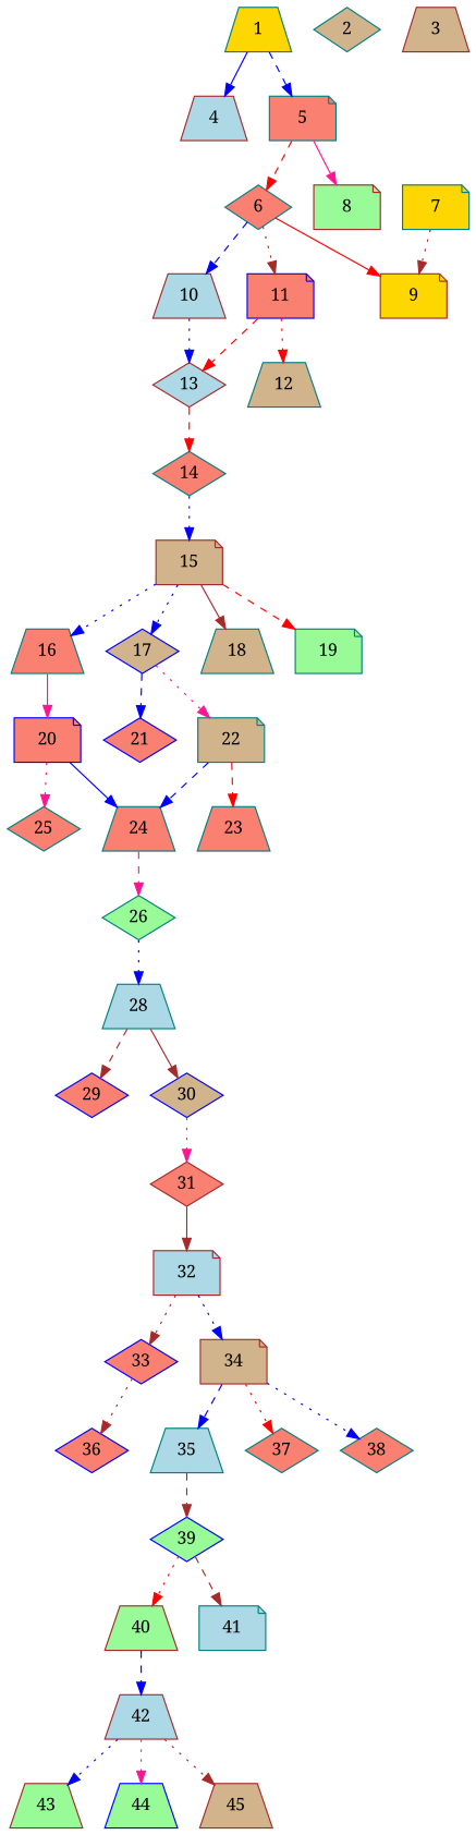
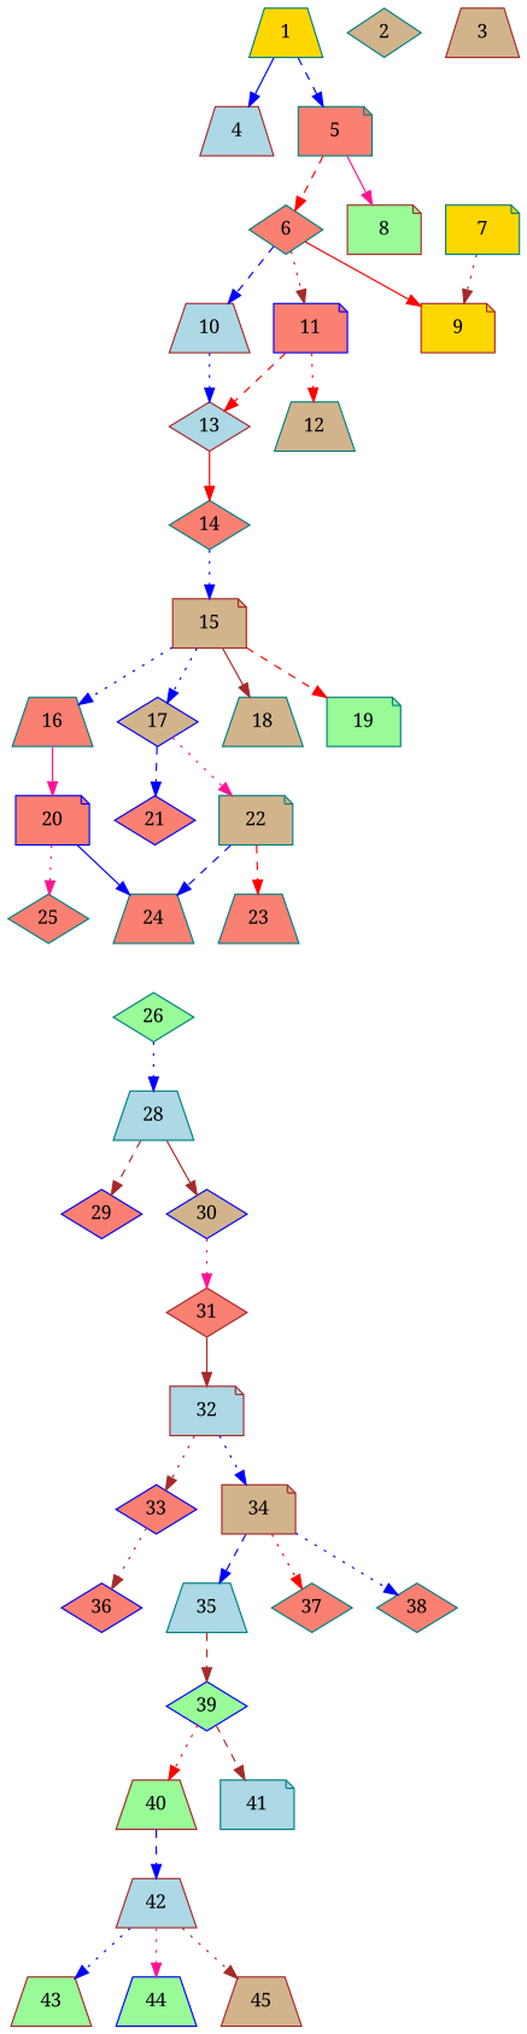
  digraph {
    fontname="Noto Serif"
    node [alpha=0.20 color=teal fillcolor=salmon fontname="Noto Serif" shape=trapezium style=filled]
    edge [color=blue fontname="Noto Serif" style=dotted]
    1 [alpha=0.13 expect_size=37226496 fillcolor=gold]
    4 [color=brown expect_size=34055168 fillcolor=lightblue]
    5 [alpha=0.09 expect_size=11111424 shape=note]
    6 [alpha=0.09 expect_size=15900672 shape=diamond]
    8 [alpha=0.14 color=brown expect_size=6687744 fillcolor=palegreen shape=note]
    9 [alpha=0.12 color=brown expect_size=9568256 fillcolor=gold shape=note]
    10 [alpha=0.12 color=brown expect_size=13100032 fillcolor=lightblue]
    11 [alpha=0.18 color=blue expect_size=40256512 shape=note]
    7 [alpha=0.14 expect_size=49549312 fillcolor=gold shape=note]
    2 [alpha=0.10 expect_size=14838784 fillcolor=tan shape=diamond]
    3 [alpha=0.15 color=brown expect_size=14127104 fillcolor=tan]
    13 [alpha=0.02 color=brown expect_size=47683584 fillcolor=lightblue shape=diamond]
    12 [alpha=0.07 expect_size=23443456 fillcolor=tan]
    14 [alpha=0.08 expect_size=35827712 shape=diamond]
    15 [alpha=0.06 color=brown expect_size=34843648 fillcolor=tan shape=note]
    16 [alpha=0.06 expect_size=9297920]
    17 [alpha=0.19 color=blue expect_size=29352960 fillcolor=tan shape=diamond]
    18 [alpha=0.18 expect_size=15012864 fillcolor=tan]
    19 [alpha=0.05 expect_size=48140288 fillcolor=palegreen shape=note]
    20 [color=blue expect_size=29430784 shape=note]
    21 [alpha=0.08 color=blue expect_size=11112448 shape=diamond]
    22 [alpha=0.00 expect_size=7120896 fillcolor=tan shape=note]
    24 [alpha=0.05 expect_size=29662208]
    25 [alpha=0.15 expect_size=48345088 shape=diamond]
    23 [alpha=0.16 expect_size=24272896]
    26 [alpha=0.11 expect_size=14826496 fillcolor=palegreen shape=diamond]
    28 [expect_size=25375744 fillcolor=lightblue]
    29 [alpha=0.16 color=blue expect_size=19818496 shape=diamond]
    30 [alpha=0.16 color=blue expect_size=31374336 fillcolor=tan shape=diamond]
    31 [alpha=0.11 color=brown expect_size=30465024 shape=diamond]
    32 [alpha=0.13 color=brown expect_size=49074176 fillcolor=lightblue shape=note]
    33 [alpha=0.14 color=blue expect_size=49613824 shape=diamond]
    34 [alpha=0.07 color=brown expect_size=40969216 fillcolor=tan shape=note]
    36 [alpha=0.01 color=blue expect_size=41242624 shape=diamond]
    35 [alpha=0.13 expect_size=51950592 fillcolor=lightblue]
    37 [alpha=0.18 expect_size=19503104 shape=diamond]
    38 [alpha=0.00 expect_size=31038464 shape=diamond]
    39 [alpha=0.01 color=blue expect_size=30108672 fillcolor=palegreen shape=diamond]
    40 [alpha=0.11 color=brown expect_size=21040128 fillcolor=palegreen]
    41 [alpha=0.04 expect_size=11691008 fillcolor=lightblue shape=note]
    42 [alpha=0.18 color=brown expect_size=37075968 fillcolor=lightblue]
    43 [color=brown expect_size=21022720 fillcolor=palegreen]
    44 [alpha=0.12 color=blue expect_size=5972992 fillcolor=palegreen]
    45 [alpha=0.02 color=brown expect_size=22512640 fillcolor=tan]
    1 -> 4 [style=solid]
    1 -> 5 [style=dashed]
    5 -> 6 [color=red style=dashed]
    5 -> 8 [color=deeppink style=solid]
    6 -> 9 [color=red style=solid]
    6 -> 10 [style=dashed]
    6 -> 11 [color=brown]
    10 -> 13
    11 -> 13 [color=red style=dashed]
    11 -> 12 [color=red]
    7 -> 9 [color=brown]
-   13 -> 14 [color=red style=dashed]
+   13 -> 14 [color=red style=solid]
    14 -> 15
    15 -> 16
    15 -> 17
    15 -> 18 [color=brown style=solid]
    15 -> 19 [color=red style=dashed]
    16 -> 20 [color=deeppink style=solid]
    17 -> 21 [style=dashed]
    17 -> 22 [color=deeppink]
    20 -> 24 [style=solid]
    20 -> 25 [color=deeppink]
    22 -> 24 [style=dashed]
    22 -> 23 [color=red style=dashed]
-   24 -> 26 [color=deeppink style=dashed]
    26 -> 28
    28 -> 29 [color=brown style=dashed]
    28 -> 30 [color=brown style=solid]
    30 -> 31 [color=deeppink]
    31 -> 32 [color=brown style=solid]
    32 -> 33 [color=brown]
    32 -> 34
    33 -> 36 [color=brown]
    34 -> 35 [style=dashed]
    34 -> 37 [color=red]
    34 -> 38
    35 -> 39 [color=brown style=dashed]
    39 -> 40 [color=red]
    39 -> 41 [color=brown style=dashed]
    40 -> 42 [style=dashed]
    42 -> 43
    42 -> 44 [color=deeppink]
    42 -> 45 [color=brown]
  }
